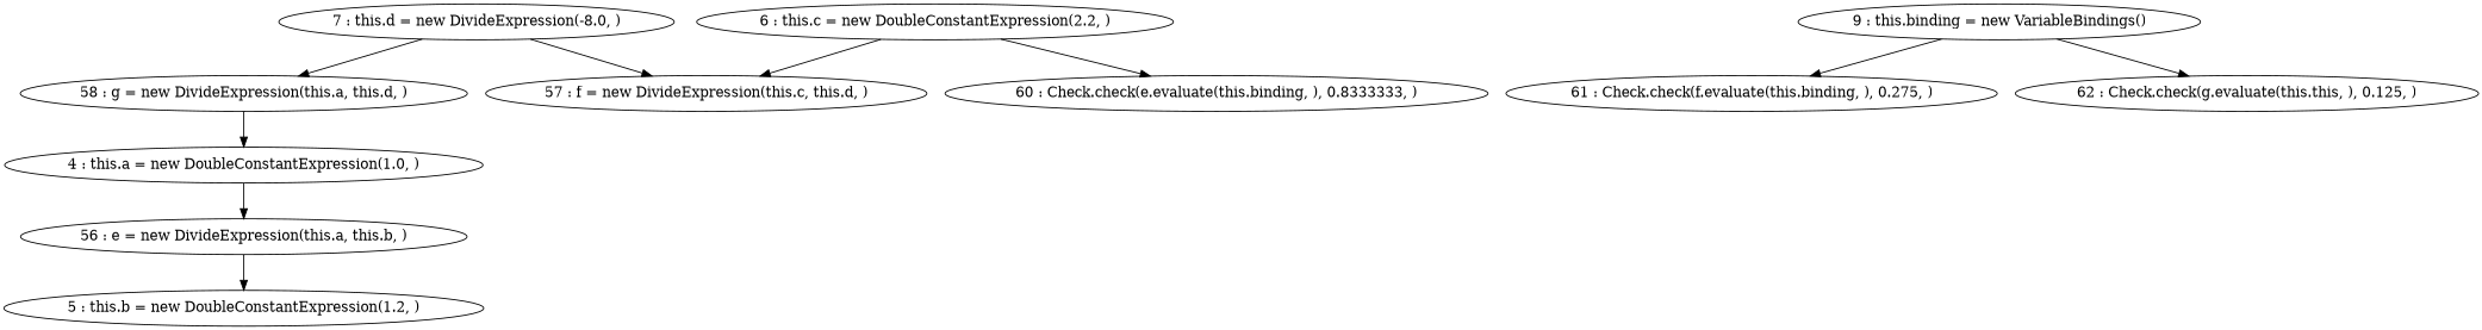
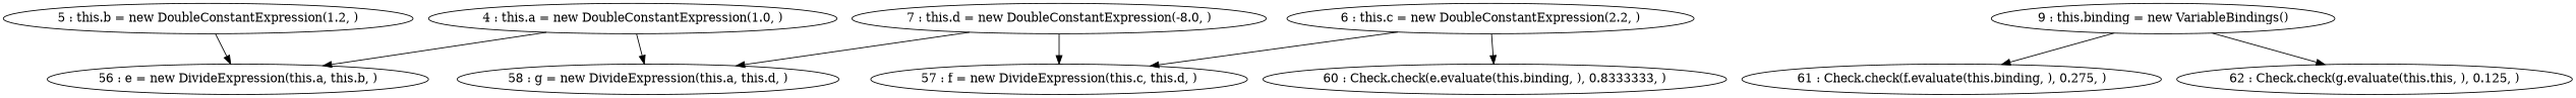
  digraph {
    "4 : this.a = new DoubleConstantExpression(1.0, )"
    "56 : e = new DivideExpression(this.a, this.b, )"
    "58 : g = new DivideExpression(this.a, this.d, )"
    "5 : this.b = new DoubleConstantExpression(1.2, )"
    "6 : this.c = new DoubleConstantExpression(2.2, )"
    "57 : f = new DivideExpression(this.c, this.d, )"
    "60 : Check.check(e.evaluate(this.binding, ), 0.8333333, )"
-   "7 : this.d = new DoubleConstantExpression(-8.0, )" [label="7 : this.d = new DivideExpression(-8.0, )"]
+   "7 : this.d = new DoubleConstantExpression(-8.0, )"
    "9 : this.binding = new VariableBindings()"
    "61 : Check.check(f.evaluate(this.binding, ), 0.275, )"
    n11 [label="62 : Check.check(g.evaluate(this.this, ), 0.125, )"]
    "4 : this.a = new DoubleConstantExpression(1.0, )" -> "56 : e = new DivideExpression(this.a, this.b, )"
-   "58 : g = new DivideExpression(this.a, this.d, )" -> "4 : this.a = new DoubleConstantExpression(1.0, )"
-   "56 : e = new DivideExpression(this.a, this.b, )" -> "5 : this.b = new DoubleConstantExpression(1.2, )"
+   "4 : this.a = new DoubleConstantExpression(1.0, )" -> "58 : g = new DivideExpression(this.a, this.d, )"
+   "5 : this.b = new DoubleConstantExpression(1.2, )" -> "56 : e = new DivideExpression(this.a, this.b, )"
    "6 : this.c = new DoubleConstantExpression(2.2, )" -> "57 : f = new DivideExpression(this.c, this.d, )"
    "6 : this.c = new DoubleConstantExpression(2.2, )" -> "60 : Check.check(e.evaluate(this.binding, ), 0.8333333, )"
    "7 : this.d = new DoubleConstantExpression(-8.0, )" -> "58 : g = new DivideExpression(this.a, this.d, )"
    "7 : this.d = new DoubleConstantExpression(-8.0, )" -> "57 : f = new DivideExpression(this.c, this.d, )"
    "9 : this.binding = new VariableBindings()" -> "61 : Check.check(f.evaluate(this.binding, ), 0.275, )"
    "9 : this.binding = new VariableBindings()" -> n11
  }
